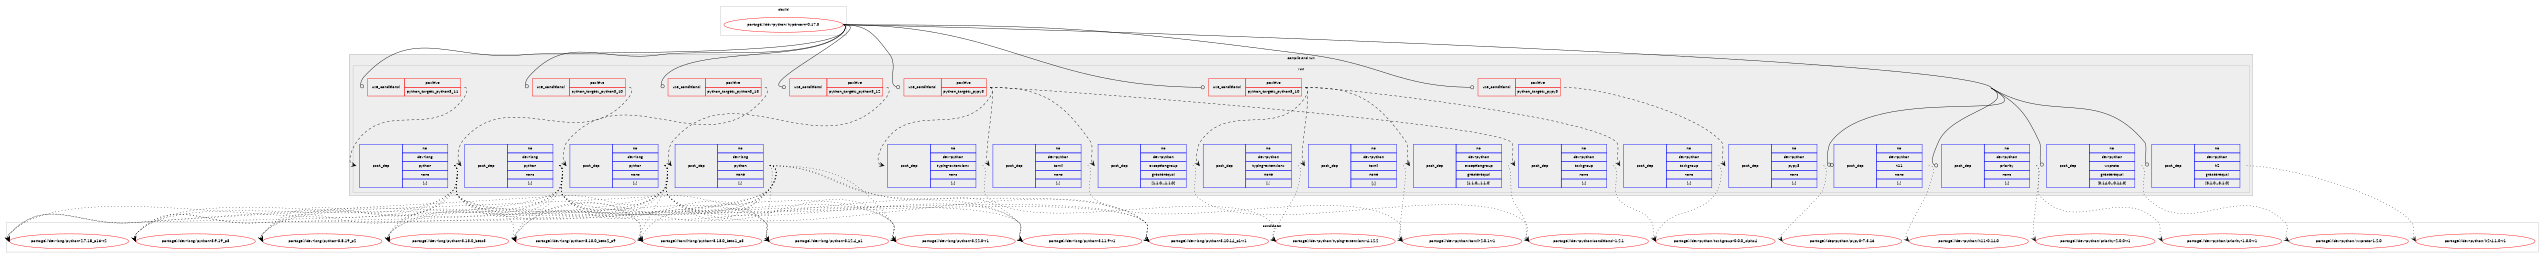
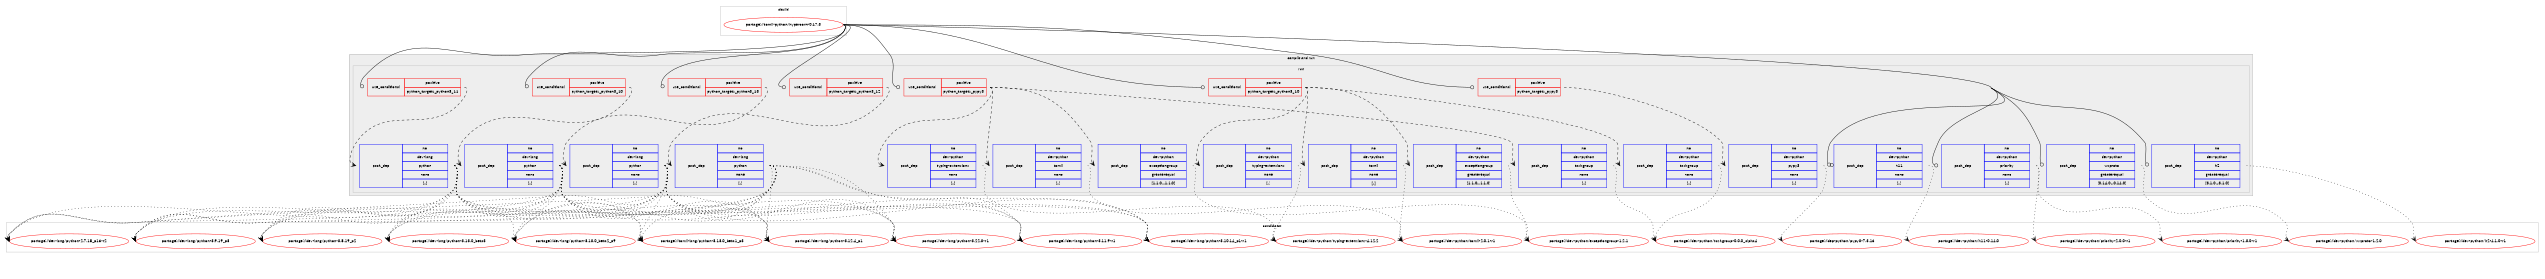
  digraph {
    compound=true
    concentrate=true
    fontname=Lato
    fontsize=10
    newrank=true
    rankdir=TB
    ranksep=1.5
    node [color=red fontname=Lato fontsize=10 shape=none]
    edge [arrowhead=vee fontname=Lato headport=w style=dotted tailport=e weight=100]
-   n1 [label="portage://dev-python/hypercorn-0.17.3" width=4 shape=""]
+   n1 [label="portage://tomli-python/hypercorn-0.17.3" width=4 shape=""]
    n2 [color=blue label=<<TABLE BORDER="0" CELLBORDER="1" CELLSPACING="0" CELLPADDING="4" WIDTH="220"><TR><TD ROWSPAN="6" CELLPADDING="30">pack_dep</TD></TR><TR><TD WIDTH="110">no</TD></TR><TR><TD>dev-python</TD></TR><TR><TD>exceptiongroup</TD></TR><TR><TD>greaterequal</TD></TR><TR><TD>[1.1.0,,,1.1.0]</TD></TR></TABLE>>]
    n3 [color=blue label=<<TABLE BORDER="0" CELLBORDER="1" CELLSPACING="0" CELLPADDING="4" WIDTH="220"><TR><TD ROWSPAN="6" CELLPADDING="30">pack_dep</TD></TR><TR><TD WIDTH="110">no</TD></TR><TR><TD>dev-python</TD></TR><TR><TD>taskgroup</TD></TR><TR><TD>none</TD></TR><TR><TD>[,,]</TD></TR></TABLE>>]
    n4 [color=blue label=<<TABLE BORDER="0" CELLBORDER="1" CELLSPACING="0" CELLPADDING="4" WIDTH="220"><TR><TD ROWSPAN="6" CELLPADDING="30">pack_dep</TD></TR><TR><TD WIDTH="110">no</TD></TR><TR><TD>dev-python</TD></TR><TR><TD>tomli</TD></TR><TR><TD>none</TD></TR><TR><TD>[,,]</TD></TR></TABLE>>]
    n5 [color=blue label=<<TABLE BORDER="0" CELLBORDER="1" CELLSPACING="0" CELLPADDING="4" WIDTH="220"><TR><TD ROWSPAN="6" CELLPADDING="30">pack_dep</TD></TR><TR><TD WIDTH="110">no</TD></TR><TR><TD>dev-python</TD></TR><TR><TD>typing-extensions</TD></TR><TR><TD>none</TD></TR><TR><TD>[,,]</TD></TR></TABLE>>]
    n6 [label=<<TABLE BORDER="0" CELLBORDER="1" CELLSPACING="0" CELLPADDING="4"><TR><TD ROWSPAN="3" CELLPADDING="10">use_conditional</TD></TR><TR><TD>positive</TD></TR><TR><TD>python_targets_pypy3</TD></TR></TABLE>>]
    n7 [color=blue label=<<TABLE BORDER="0" CELLBORDER="1" CELLSPACING="0" CELLPADDING="4" WIDTH="220"><TR><TD ROWSPAN="6" CELLPADDING="30">pack_dep</TD></TR><TR><TD WIDTH="110">no</TD></TR><TR><TD>dev-python</TD></TR><TR><TD>pypy3</TD></TR><TR><TD>none</TD></TR><TR><TD>[,,]</TD></TR></TABLE>>]
    n8 [label=<<TABLE BORDER="0" CELLBORDER="1" CELLSPACING="0" CELLPADDING="4"><TR><TD ROWSPAN="3" CELLPADDING="10">use_conditional</TD></TR><TR><TD>positive</TD></TR><TR><TD>python_targets_pypy3</TD></TR></TABLE>>]
    n9 [color=blue label=<<TABLE BORDER="0" CELLBORDER="1" CELLSPACING="0" CELLPADDING="4" WIDTH="220"><TR><TD ROWSPAN="6" CELLPADDING="30">pack_dep</TD></TR><TR><TD WIDTH="110">no</TD></TR><TR><TD>dev-lang</TD></TR><TR><TD>python</TD></TR><TR><TD>none</TD></TR><TR><TD>[,,]</TD></TR></TABLE>>]
    n10 [label=<<TABLE BORDER="0" CELLBORDER="1" CELLSPACING="0" CELLPADDING="4"><TR><TD ROWSPAN="3" CELLPADDING="10">use_conditional</TD></TR><TR><TD>positive</TD></TR><TR><TD>python_targets_python3_10</TD></TR></TABLE>>]
    n11 [color=blue label=<<TABLE BORDER="0" CELLBORDER="1" CELLSPACING="0" CELLPADDING="4" WIDTH="220"><TR><TD ROWSPAN="6" CELLPADDING="30">pack_dep</TD></TR><TR><TD WIDTH="110">no</TD></TR><TR><TD>dev-python</TD></TR><TR><TD>exceptiongroup</TD></TR><TR><TD>greaterequal</TD></TR><TR><TD>[1.1.0,,,1.1.0]</TD></TR></TABLE>>]
    n12 [color=blue label=<<TABLE BORDER="0" CELLBORDER="1" CELLSPACING="0" CELLPADDING="4" WIDTH="220"><TR><TD ROWSPAN="6" CELLPADDING="30">pack_dep</TD></TR><TR><TD WIDTH="110">no</TD></TR><TR><TD>dev-python</TD></TR><TR><TD>taskgroup</TD></TR><TR><TD>none</TD></TR><TR><TD>[,,]</TD></TR></TABLE>>]
    n13 [color=blue label=<<TABLE BORDER="0" CELLBORDER="1" CELLSPACING="0" CELLPADDING="4" WIDTH="220"><TR><TD ROWSPAN="6" CELLPADDING="30">pack_dep</TD></TR><TR><TD WIDTH="110">no</TD></TR><TR><TD>dev-python</TD></TR><TR><TD>tomli</TD></TR><TR><TD>none</TD></TR><TR><TD>[,,]</TD></TR></TABLE>>]
    n14 [color=blue label=<<TABLE BORDER="0" CELLBORDER="1" CELLSPACING="0" CELLPADDING="4" WIDTH="220"><TR><TD ROWSPAN="6" CELLPADDING="30">pack_dep</TD></TR><TR><TD WIDTH="110">no</TD></TR><TR><TD>dev-python</TD></TR><TR><TD>typing-extensions</TD></TR><TR><TD>none</TD></TR><TR><TD>[,,]</TD></TR></TABLE>>]
    n15 [label=<<TABLE BORDER="0" CELLBORDER="1" CELLSPACING="0" CELLPADDING="4"><TR><TD ROWSPAN="3" CELLPADDING="10">use_conditional</TD></TR><TR><TD>positive</TD></TR><TR><TD>python_targets_python3_10</TD></TR></TABLE>>]
    n16 [color=blue label=<<TABLE BORDER="0" CELLBORDER="1" CELLSPACING="0" CELLPADDING="4" WIDTH="220"><TR><TD ROWSPAN="6" CELLPADDING="30">pack_dep</TD></TR><TR><TD WIDTH="110">no</TD></TR><TR><TD>dev-lang</TD></TR><TR><TD>python</TD></TR><TR><TD>none</TD></TR><TR><TD>[,,]</TD></TR></TABLE>>]
    n17 [label=<<TABLE BORDER="0" CELLBORDER="1" CELLSPACING="0" CELLPADDING="4"><TR><TD ROWSPAN="3" CELLPADDING="10">use_conditional</TD></TR><TR><TD>positive</TD></TR><TR><TD>python_targets_python3_11</TD></TR></TABLE>>]
    n18 [color=blue label=<<TABLE BORDER="0" CELLBORDER="1" CELLSPACING="0" CELLPADDING="4" WIDTH="220"><TR><TD ROWSPAN="6" CELLPADDING="30">pack_dep</TD></TR><TR><TD WIDTH="110">no</TD></TR><TR><TD>dev-lang</TD></TR><TR><TD>python</TD></TR><TR><TD>none</TD></TR><TR><TD>[,,]</TD></TR></TABLE>>]
    n19 [label=<<TABLE BORDER="0" CELLBORDER="1" CELLSPACING="0" CELLPADDING="4"><TR><TD ROWSPAN="3" CELLPADDING="10">use_conditional</TD></TR><TR><TD>positive</TD></TR><TR><TD>python_targets_python3_12</TD></TR></TABLE>>]
    n20 [color=blue label=<<TABLE BORDER="0" CELLBORDER="1" CELLSPACING="0" CELLPADDING="4" WIDTH="220"><TR><TD ROWSPAN="6" CELLPADDING="30">pack_dep</TD></TR><TR><TD WIDTH="110">no</TD></TR><TR><TD>dev-python</TD></TR><TR><TD>h2</TD></TR><TR><TD>greaterequal</TD></TR><TR><TD>[3.1.0,,,3.1.0]</TD></TR></TABLE>>]
    n21 [color=blue label=<<TABLE BORDER="0" CELLBORDER="1" CELLSPACING="0" CELLPADDING="4" WIDTH="220"><TR><TD ROWSPAN="6" CELLPADDING="30">pack_dep</TD></TR><TR><TD WIDTH="110">no</TD></TR><TR><TD>dev-lang</TD></TR><TR><TD>python</TD></TR><TR><TD>none</TD></TR><TR><TD>[,,]</TD></TR></TABLE>>]
    n22 [label=<<TABLE BORDER="0" CELLBORDER="1" CELLSPACING="0" CELLPADDING="4"><TR><TD ROWSPAN="3" CELLPADDING="10">use_conditional</TD></TR><TR><TD>positive</TD></TR><TR><TD>python_targets_python3_13</TD></TR></TABLE>>]
    n23 [color=blue label=<<TABLE BORDER="0" CELLBORDER="1" CELLSPACING="0" CELLPADDING="4" WIDTH="220"><TR><TD ROWSPAN="6" CELLPADDING="30">pack_dep</TD></TR><TR><TD WIDTH="110">no</TD></TR><TR><TD>dev-python</TD></TR><TR><TD>h11</TD></TR><TR><TD>none</TD></TR><TR><TD>[,,]</TD></TR></TABLE>>]
    n24 [color=blue label=<<TABLE BORDER="0" CELLBORDER="1" CELLSPACING="0" CELLPADDING="4" WIDTH="220"><TR><TD ROWSPAN="6" CELLPADDING="30">pack_dep</TD></TR><TR><TD WIDTH="110">no</TD></TR><TR><TD>dev-python</TD></TR><TR><TD>priority</TD></TR><TR><TD>none</TD></TR><TR><TD>[,,]</TD></TR></TABLE>>]
    n25 [color=blue label=<<TABLE BORDER="0" CELLBORDER="1" CELLSPACING="0" CELLPADDING="4" WIDTH="220"><TR><TD ROWSPAN="6" CELLPADDING="30">pack_dep</TD></TR><TR><TD WIDTH="110">no</TD></TR><TR><TD>dev-python</TD></TR><TR><TD>wsproto</TD></TR><TR><TD>greaterequal</TD></TR><TR><TD>[0.14.0,,,0.14.0]</TD></TR></TABLE>>]
    n26 [label="portage://dev-python/tomli-2.0.1-r1" width=4 shape=""]
-   n27 [label="portage://dev-python/conditional-1.2.1" width=4 shape=""]
+   n27 [label="portage://dev-python/exceptiongroup-1.2.1" width=4 shape=""]
    n28 [label="portage://dev-python/taskgroup-0.0.0_alpha4" width=4 shape=""]
    n29 [label="portage://dev-python/typing-extensions-4.12.2" width=4 shape=""]
    n30 [label="portage://dep-python/pypy3-7.3.16" width=4 shape=""]
    n31 [label="portage://dev-lang/python-2.7.18_p16-r2" width=4 shape=""]
    n32 [label="portage://dev-lang/python-3.10.14_p1-r1" width=4 shape=""]
    n33 [label="portage://dev-lang/python-3.11.9-r1" width=4 shape=""]
    n34 [label="portage://dev-lang/python-3.22.3-r1" width=4 shape=""]
    n35 [label="portage://dev-lang/python-3.12.4_p1" width=4 shape=""]
    n36 [label="portage://tomli-lang/python-3.13.0_beta1_p3" width=4 shape=""]
    n37 [label="portage://dev-lang/python-3.13.0_beta2_p9" width=4 shape=""]
    n38 [label="portage://dev-lang/python-3.13.0_beta3" width=4 shape=""]
    n39 [label="portage://dev-lang/python-3.8.19_p2" width=4 shape=""]
    n40 [label="portage://dev-lang/python-3.9.19_p3" width=4 shape=""]
    n41 [label="portage://dev-python/h11-0.14.0" width=4 shape=""]
    n42 [label="portage://dev-python/h2-4.1.0-r1" width=4 shape=""]
    n43 [label="portage://dev-python/priority-1.3.0-r1" width=4 shape=""]
    n44 [label="portage://dev-python/priority-2.0.0-r1" width=4 shape=""]
    n45 [label="portage://dev-python/wsproto-1.2.0" width=4 shape=""]
    subgraph cluster_1 {
      color=gray
      label=<<i>ebuild</i>>
      rank=same
      n1
    }
    subgraph cluster_2 {
      color=gray
      label=<<i>dependencies</i>>
      subgraph cluster_3 {
        color=gray
        fillcolor="#eeeeee"
        label=<<i>compile</i>>
        style=filled
      }
      subgraph cluster_4 {
        color=gray
        fillcolor="#eeeeee"
        label=<<i>compile and run</i>>
        style=filled
      }
      subgraph cluster_5 {
        color=gray
        fillcolor="#eeeeee"
        label=<<i>run</i>>
        style=filled
        subgraph sub_6 {
          color=gray
          fillcolor="#eeeeee"
          label=<<i>run</i>>
          style=filled
          n6
          subgraph sub_7 {
            color=gray
            fillcolor="#eeeeee"
            label=<<i>run</i>>
            style=filled
            n2
          }
          subgraph sub_8 {
            color=gray
            fillcolor="#eeeeee"
            label=<<i>run</i>>
            style=filled
            n3
          }
          subgraph sub_9 {
            color=gray
            fillcolor="#eeeeee"
            label=<<i>run</i>>
            style=filled
            n4
          }
          subgraph sub_10 {
            color=gray
            fillcolor="#eeeeee"
            label=<<i>run</i>>
            style=filled
            n5
          }
        }
        subgraph sub_11 {
          color=gray
          fillcolor="#eeeeee"
          label=<<i>run</i>>
          style=filled
          n8
          subgraph sub_12 {
            color=gray
            fillcolor="#eeeeee"
            label=<<i>run</i>>
            style=filled
            n7
          }
        }
        subgraph sub_13 {
          color=gray
          fillcolor="#eeeeee"
          label=<<i>run</i>>
          style=filled
          n10
          subgraph sub_14 {
            color=gray
            fillcolor="#eeeeee"
            label=<<i>run</i>>
            style=filled
            n9
          }
        }
        subgraph sub_15 {
          color=gray
          fillcolor="#eeeeee"
          label=<<i>run</i>>
          style=filled
          n15
          subgraph sub_16 {
            color=gray
            fillcolor="#eeeeee"
            label=<<i>run</i>>
            style=filled
            n11
          }
          subgraph sub_17 {
            color=gray
            fillcolor="#eeeeee"
            label=<<i>run</i>>
            style=filled
            n12
          }
          subgraph sub_18 {
            color=gray
            fillcolor="#eeeeee"
            label=<<i>run</i>>
            style=filled
            n13
          }
          subgraph sub_19 {
            color=gray
            fillcolor="#eeeeee"
            label=<<i>run</i>>
            style=filled
            n14
          }
        }
        subgraph sub_20 {
          color=gray
          fillcolor="#eeeeee"
          label=<<i>run</i>>
          style=filled
          n17
          subgraph sub_21 {
            color=gray
            fillcolor="#eeeeee"
            label=<<i>run</i>>
            style=filled
            n16
          }
        }
        subgraph sub_22 {
          color=gray
          fillcolor="#eeeeee"
          label=<<i>run</i>>
          style=filled
          n19
          subgraph sub_23 {
            color=gray
            fillcolor="#eeeeee"
            label=<<i>run</i>>
            style=filled
            n18
          }
        }
        subgraph sub_24 {
          color=gray
          fillcolor="#eeeeee"
          label=<<i>run</i>>
          style=filled
          n20
        }
        subgraph sub_25 {
          color=gray
          fillcolor="#eeeeee"
          label=<<i>run</i>>
          style=filled
          n22
          subgraph sub_26 {
            color=gray
            fillcolor="#eeeeee"
            label=<<i>run</i>>
            style=filled
            n21
          }
        }
        subgraph sub_27 {
          color=gray
          fillcolor="#eeeeee"
          label=<<i>run</i>>
          style=filled
          n23
        }
        subgraph sub_28 {
          color=gray
          fillcolor="#eeeeee"
          label=<<i>run</i>>
          style=filled
          n24
        }
        subgraph sub_29 {
          color=gray
          fillcolor="#eeeeee"
          label=<<i>run</i>>
          style=filled
          n25
        }
      }
    }
    subgraph cluster_30 {
      color=gray
      label=<<i>candidates</i>>
      rank=same
      subgraph sub_31 {
        color=black
        label=<<i>candidates</i>>
        nodesep=1
        rank=same
        n26
      }
      subgraph sub_32 {
        color=black
        label=<<i>candidates</i>>
        nodesep=1
        rank=same
        n27
      }
      subgraph sub_33 {
        color=black
        label=<<i>candidates</i>>
        nodesep=1
        rank=same
        n28
      }
      subgraph sub_34 {
        color=black
        label=<<i>candidates</i>>
        nodesep=1
        rank=same
        n29
      }
      subgraph sub_35 {
        color=black
        label=<<i>candidates</i>>
        nodesep=1
        rank=same
        n30
      }
      subgraph sub_36 {
        color=black
        label=<<i>candidates</i>>
        nodesep=1
        rank=same
        n31
        n32
        n33
        n34
        n35
        n36
        n37
        n38
        n39
        n40
      }
      subgraph sub_37 {
        color=black
        label=<<i>candidates</i>>
        nodesep=1
        rank=same
        n27
      }
      subgraph sub_38 {
        color=black
        label=<<i>candidates</i>>
        nodesep=1
        rank=same
        n28
      }
      subgraph sub_39 {
        color=black
        label=<<i>candidates</i>>
        nodesep=1
        rank=same
        n26
      }
      subgraph sub_40 {
        color=black
        label=<<i>candidates</i>>
        nodesep=1
        rank=same
        n29
      }
      subgraph sub_41 {
        color=black
        label=<<i>candidates</i>>
        nodesep=1
        rank=same
        n31
        n32
        n33
        n34
        n35
        n36
        n37
        n38
        n39
        n40
      }
      subgraph sub_42 {
        color=black
        label=<<i>candidates</i>>
        nodesep=1
        rank=same
        n31
        n32
        n33
        n34
        n35
        n36
        n37
        n38
        n39
        n40
      }
      subgraph sub_43 {
        color=black
        label=<<i>candidates</i>>
        nodesep=1
        rank=same
        n31
        n32
        n33
        n34
        n35
        n36
        n37
        n38
        n39
        n40
      }
      subgraph sub_44 {
        color=black
        label=<<i>candidates</i>>
        nodesep=1
        rank=same
        n41
      }
      subgraph sub_45 {
        color=black
        label=<<i>candidates</i>>
        nodesep=1
        rank=same
        n42
      }
      subgraph sub_46 {
        color=black
        label=<<i>candidates</i>>
        nodesep=1
        rank=same
        n43
        n44
      }
      subgraph sub_47 {
        color=black
        label=<<i>candidates</i>>
        nodesep=1
        rank=same
        n45
      }
    }
    n1 -> n6 [arrowhead=odot style=solid weight=20]
    n1 -> n8 [arrowhead=odot style=solid weight=20]
    n1 -> n10 [arrowhead=odot style=solid weight=20]
    n1 -> n15 [arrowhead=odot style=solid weight=20]
    n1 -> n17 [arrowhead=odot style=solid weight=20]
    n1 -> n19 [arrowhead=odot style=solid weight=20]
    n1 -> n20 [arrowhead=odot style=solid weight=20]
    n1 -> n22 [arrowhead=odot style=solid weight=20]
    n1 -> n23 [arrowhead=odot style=solid weight=20]
    n1 -> n24 [arrowhead=odot style=solid weight=20]
    n1 -> n25 [arrowhead=odot style=solid weight=20]
    n2 -> n27
    n3 -> n28
    n4 -> n26
    n5 -> n29
    n6 -> n2 [style=dashed weight=20]
    n6 -> n3 [style=dashed weight=20]
    n6 -> n4 [style=dashed weight=20]
    n6 -> n5 [style=dashed weight=20]
    n7 -> n30
    n8 -> n7 [style=dashed weight=20]
    n9 -> n31
    n9 -> n32
    n9 -> n33
    n9 -> n34
    n9 -> n35
    n9 -> n36
    n9 -> n37
    n9 -> n38
    n9 -> n39
    n9 -> n40
    n10 -> n9 [style=dashed weight=20]
    n11 -> n27
    n12 -> n28
    n13 -> n26
    n14 -> n29
    n15 -> n11 [style=dashed weight=20]
    n15 -> n12 [style=dashed weight=20]
    n15 -> n13 [style=dashed weight=20]
    n15 -> n14 [style=dashed weight=20]
    n16 -> n31
    n16 -> n32
    n16 -> n33
    n16 -> n34
    n16 -> n35
    n16 -> n36
    n16 -> n37
    n16 -> n38
    n16 -> n39
    n16 -> n40
    n17 -> n16 [style=dashed weight=20]
    n18 -> n31
    n18 -> n32
    n18 -> n33
    n18 -> n34
    n18 -> n35
    n18 -> n36
    n18 -> n37
    n18 -> n38
    n18 -> n39
    n18 -> n40
    n19 -> n18 [style=dashed weight=20]
    n20 -> n42
    n21 -> n31
    n21 -> n32
    n21 -> n33
    n21 -> n34
    n21 -> n35
    n21 -> n36
    n21 -> n37
    n21 -> n38
    n21 -> n39
    n21 -> n40
    n22 -> n21 [style=dashed weight=20]
    n23 -> n41
    n24 -> n43
    n24 -> n44
    n25 -> n45
  }
